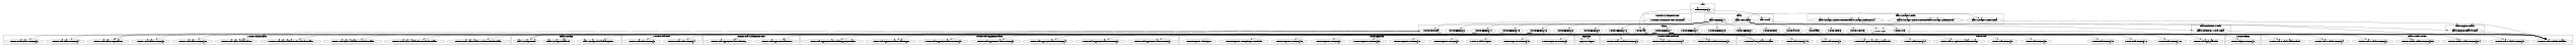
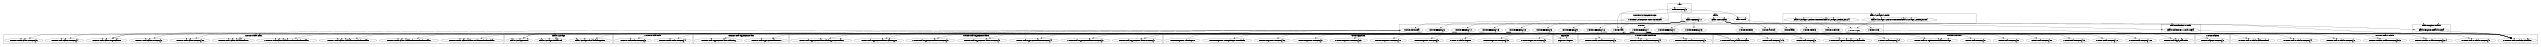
  digraph {
    "Mouse::Meta::Attribute::BEGIN@4"
    "Mouse::Meta::Attribute::BEGIN@6"
    "Mouse::Meta::Attribute::BEGIN@2"
    "Hailo::Tokenizer::Words::meta"
    "Hailo::Storage::SQLite::__ANON__[Hailo/Storage/SQLite.pm:88]"
    "Hailo::Storage::SQLite::__ANON__[Hailo/Storage/SQLite.pm:24]"
-   "Hailo::Storage::SQLite::meta"
    "Mouse::Meta::Class::superclasses"
    "Mouse::Meta::Class::BEGIN@26"
    "Mouse::Meta::Class::add_attribute"
    "Mouse::Meta::Class::add_override_method_modifier"
    "Mouse::Meta::Class::BEGIN@6"
    "Mouse::Meta::Class::add_before_method_modifier"
    "Mouse::Meta::Class::add_after_method_modifier"
    "Mouse::Meta::Class::BEGIN@2"
    "Mouse::Meta::Class::add_around_method_modifier"
    "Mouse::Meta::Class::BEGIN@4"
    "Mouse::Meta::TypeConstraint::new"
    "Mouse::Meta::TypeConstraint::_identity"
    "main::BEGIN@6"
    "Mouse::Meta::Role::BEGIN@4"
    "Mouse::Meta::Role::BEGIN@2"
    "Mouse::Util::TypeConstraints::BEGIN@5"
    "Mouse::Util::TypeConstraints::class_type"
    "Mouse::Util::TypeConstraints::find_type_constraint"
    "Mouse::Util::TypeConstraints::BEGIN@8"
    "Mouse::Util::TypeConstraints::BEGIN@7"
    "Mouse::Util::TypeConstraints::BEGIN@2"
    "Mouse::Util::TypeConstraints::BEGIN@4"
    "Hailo::_new_class"
    "Hailo::meta"
    "Hailo::BEGIN@11"
    "MouseX::StrictConstructor::init_meta"
    "Hailo::Storage::meta"
    "Hailo::Storage::_build_dbd_options"
    "Hailo::Storage::initialized"
-   "Mouse::BEGIN@11"
    "Mouse::with"
    "Mouse::BEGIN@17"
    "Mouse::has"
    "Mouse::super"
    "Mouse::override"
    "Mouse::around"
    "Mouse::BEGIN@14"
    "Mouse::BEGIN@15"
    "Mouse::extends"
    "Mouse::BEGIN@2"
    "Mouse::BEGIN@16"
    "Mouse::BEGIN@18"
    "Mouse::BEGIN@4"
    "Mouse::init_meta"
    "Mouse::BEGIN@8"
    "Mouse::BEGIN@13"
    "Mouse::before"
    "Mouse::after"
    "Mouse::BEGIN@9"
    "Mouse::Object::BEGIN@2"
    "Mouse::Util::BEGIN@13"
+   "Mouse::Util::BEGIN@80"
    "Mouse::Util::apply_all_roles"
    "Mouse::Util::BEGIN@81"
    "Mouse::Util::__register_metaclass_storage"
    "Mouse::Util::_try_load_one_class"
    "Mouse::Util::BEGIN@14"
    "Mouse::Util::generate_can_predicate_for"
    "Mouse::Util::BEGIN@2"
    "Mouse::Util::BEGIN@142"
    "Mouse::Util::BEGIN@128"
    "Mouse::Util::BEGIN@12"
    "Mouse::Util::BEGIN@20"
    "Exporter::import"
    "Mouse::Exporter::BEGIN@10"
    "Mouse::Exporter::setup_import_methods"
    "Mouse::Exporter::BEGIN@231"
    "Mouse::Exporter::BEGIN@2"
    "Mouse::Exporter::BEGIN@96"
    "Mouse::Exporter::BEGIN@5"
    "Mouse::Exporter::do_import"
    "Mouse::Exporter::BEGIN@13"
    n80 [label="Mouse::Module::import"]
    "Mouse::Exporter::BEGIN@3"
    "Hailo::Engine::Default::meta"
    "Mouse::Meta::Module::BEGIN@2"
    "Mouse::Meta::Module::BEGIN@4"
    "Mouse::Meta::Module::initialize"
    "Mouse::Meta::Module::BEGIN@224"
    "Mouse::Meta::Module::BEGIN@303"
    "Mouse::Meta::Module::add_method"
    "Mouse::Meta::Module::BEGIN@5"
    subgraph cluster_1 {
      label="Mouse::Meta::Attribute"
      "Mouse::Meta::Attribute::BEGIN@4"
      "Mouse::Meta::Attribute::BEGIN@6"
      "Mouse::Meta::Attribute::BEGIN@2"
    }
    subgraph cluster_2 {
      label="Hailo::Tokenizer::Words"
      "Hailo::Tokenizer::Words::meta"
    }
    subgraph cluster_3 {
      label="Hailo::Storage::SQLite"
      "Hailo::Storage::SQLite::__ANON__[Hailo/Storage/SQLite.pm:88]"
      "Hailo::Storage::SQLite::__ANON__[Hailo/Storage/SQLite.pm:24]"
-     "Hailo::Storage::SQLite::meta"
    }
    subgraph cluster_4 {
-     label="Mouse::Object::Class"
+     label="Mouse::Meta::Class"
      "Mouse::Meta::Class::superclasses"
      "Mouse::Meta::Class::BEGIN@26"
      "Mouse::Meta::Class::add_attribute"
      "Mouse::Meta::Class::add_override_method_modifier"
      "Mouse::Meta::Class::BEGIN@6"
      "Mouse::Meta::Class::add_before_method_modifier"
      "Mouse::Meta::Class::add_after_method_modifier"
      "Mouse::Meta::Class::BEGIN@2"
      "Mouse::Meta::Class::add_around_method_modifier"
      "Mouse::Meta::Class::BEGIN@4"
    }
    subgraph cluster_5 {
-     label="Mouse::Meta::StrictConstructor"
+     label="Mouse::Meta::TypeConstraint"
      "Mouse::Meta::TypeConstraint::new"
      "Mouse::Meta::TypeConstraint::_identity"
    }
    subgraph cluster_6 {
      label=main
      "main::BEGIN@6"
    }
    subgraph cluster_7 {
      label="Mouse::Meta::Role"
      "Mouse::Meta::Role::BEGIN@4"
      "Mouse::Meta::Role::BEGIN@2"
    }
    subgraph cluster_8 {
      label="Mouse::Util::TypeConstraints"
      "Mouse::Util::TypeConstraints::BEGIN@5"
      "Mouse::Util::TypeConstraints::class_type"
      "Mouse::Util::TypeConstraints::find_type_constraint"
      "Mouse::Util::TypeConstraints::BEGIN@8"
      "Mouse::Util::TypeConstraints::BEGIN@7"
      "Mouse::Util::TypeConstraints::BEGIN@2"
      "Mouse::Util::TypeConstraints::BEGIN@4"
    }
    subgraph cluster_9 {
      label=Hailo
      "Hailo::_new_class"
      "Hailo::meta"
      "Hailo::BEGIN@11"
    }
    subgraph cluster_10 {
      label="MouseX::StrictConstructor"
      "MouseX::StrictConstructor::init_meta"
    }
    subgraph cluster_11 {
      label="Hailo::Storage"
      "Hailo::Storage::meta"
      "Hailo::Storage::_build_dbd_options"
      "Hailo::Storage::initialized"
    }
    subgraph cluster_12 {
-     label=Object
-     "Mouse::BEGIN@11"
+     label=Mouse
      "Mouse::with"
      "Mouse::BEGIN@17"
      "Mouse::has"
      "Mouse::super"
      "Mouse::override"
      "Mouse::around"
      "Mouse::BEGIN@14"
      "Mouse::BEGIN@15"
      "Mouse::extends"
      "Mouse::BEGIN@2"
      "Mouse::BEGIN@16"
      "Mouse::BEGIN@18"
      "Mouse::BEGIN@4"
      "Mouse::init_meta"
      "Mouse::BEGIN@8"
      "Mouse::BEGIN@13"
      "Mouse::before"
      "Mouse::after"
      "Mouse::BEGIN@9"
    }
    subgraph cluster_13 {
      label="Mouse::Object"
      "Mouse::Object::BEGIN@2"
    }
    subgraph cluster_14 {
-     label="Mouse::Util"
+     label="Mouse::MouseX"
      "Mouse::Util::BEGIN@13"
+     "Mouse::Util::BEGIN@80"
      "Mouse::Util::apply_all_roles"
      "Mouse::Util::BEGIN@81"
      "Mouse::Util::__register_metaclass_storage"
      "Mouse::Util::_try_load_one_class"
      "Mouse::Util::BEGIN@14"
      "Mouse::Util::generate_can_predicate_for"
      "Mouse::Util::BEGIN@2"
      "Mouse::Util::BEGIN@142"
      "Mouse::Util::BEGIN@128"
      "Mouse::Util::BEGIN@12"
      "Mouse::Util::BEGIN@20"
    }
    subgraph cluster_15 {
      label=Exporter
      "Exporter::import"
    }
    subgraph cluster_16 {
      label="Mouse::Exporter"
      "Mouse::Exporter::BEGIN@10"
      "Mouse::Exporter::setup_import_methods"
      "Mouse::Exporter::BEGIN@231"
      "Mouse::Exporter::BEGIN@2"
      "Mouse::Exporter::BEGIN@96"
      "Mouse::Exporter::BEGIN@5"
      "Mouse::Exporter::do_import"
      "Mouse::Exporter::BEGIN@13"
      n80
      "Mouse::Exporter::BEGIN@3"
    }
    subgraph cluster_17 {
      label="Hailo::Engine::Default"
      "Hailo::Engine::Default::meta"
    }
    subgraph cluster_18 {
-     label="Hailo::Meta::Module"
+     label="Mouse::Meta::Module"
      "Mouse::Meta::Module::BEGIN@2"
      "Mouse::Meta::Module::BEGIN@4"
      "Mouse::Meta::Module::initialize"
      "Mouse::Meta::Module::BEGIN@224"
      "Mouse::Meta::Module::BEGIN@303"
      "Mouse::Meta::Module::add_method"
      "Mouse::Meta::Module::BEGIN@5"
    }
    "Hailo::Tokenizer::Words::meta" -> "Mouse::Meta::Module::initialize"
    "Hailo::Storage::SQLite::__ANON__[Hailo/Storage/SQLite.pm:88]" -> "Mouse::super"
    "Hailo::Storage::SQLite::__ANON__[Hailo/Storage/SQLite.pm:24]" -> "Mouse::super"
-   "Hailo::Storage::SQLite::meta" -> "Mouse::Meta::Module::initialize"
    "main::BEGIN@6" -> "Hailo::meta"
    "main::BEGIN@6" -> "Mouse::has"
    "Hailo::_new_class" -> "Hailo::Tokenizer::Words::meta"
-   "Hailo::_new_class" -> "Hailo::Storage::SQLite::meta"
    "Hailo::_new_class" -> "Mouse::with"
    "Hailo::_new_class" -> "Mouse::has"
    "Hailo::_new_class" -> "Mouse::override"
    "Hailo::_new_class" -> "Mouse::around"
    "Hailo::_new_class" -> "Mouse::extends"
    "Hailo::_new_class" -> "Mouse::before"
    "Hailo::_new_class" -> "Mouse::after"
    "Hailo::_new_class" -> "Hailo::Engine::Default::meta"
    "Hailo::meta" -> "Mouse::Meta::Module::initialize"
-   "Hailo::BEGIN@11" -> "Mouse::BEGIN@11"
    "Hailo::BEGIN@11" -> "Mouse::BEGIN@17"
    "Hailo::BEGIN@11" -> "Mouse::BEGIN@14"
    "Hailo::BEGIN@11" -> "Mouse::BEGIN@15"
    "Hailo::BEGIN@11" -> "Mouse::BEGIN@2"
    "Hailo::BEGIN@11" -> "Mouse::BEGIN@16"
    "Hailo::BEGIN@11" -> "Mouse::BEGIN@18"
    "Hailo::BEGIN@11" -> "Mouse::BEGIN@4"
    "Hailo::BEGIN@11" -> "Mouse::BEGIN@8"
    "Hailo::BEGIN@11" -> "Mouse::BEGIN@13"
    "Hailo::BEGIN@11" -> "Mouse::BEGIN@9"
    "MouseX::StrictConstructor::init_meta" -> "Mouse::init_meta"
    "Hailo::Storage::meta" -> "Mouse::Meta::Module::initialize"
    "Mouse::with" -> "Mouse::Util::apply_all_roles"
    "Mouse::BEGIN@17" -> "Mouse::Object::BEGIN@2"
    "Mouse::has" -> "Mouse::Meta::Class::add_attribute"
    "Mouse::has" -> "Mouse::Meta::Module::initialize"
    "Mouse::super" -> "Hailo::Storage::_build_dbd_options"
    "Mouse::super" -> "Hailo::Storage::initialized"
    "Mouse::override" -> "Mouse::Meta::Class::add_override_method_modifier"
    "Mouse::override" -> "Mouse::Meta::Module::initialize"
    "Mouse::around" -> "Mouse::Meta::Class::add_around_method_modifier"
    "Mouse::around" -> "Mouse::Meta::Module::initialize"
    "Mouse::BEGIN@14" -> "Mouse::Meta::Class::BEGIN@26"
    "Mouse::BEGIN@14" -> "Mouse::Meta::Class::BEGIN@6"
    "Mouse::BEGIN@14" -> "Mouse::Meta::Class::BEGIN@2"
    "Mouse::BEGIN@14" -> "Mouse::Meta::Class::BEGIN@4"
    "Mouse::BEGIN@15" -> "Mouse::Meta::Role::BEGIN@4"
    "Mouse::BEGIN@15" -> "Mouse::Meta::Role::BEGIN@2"
    "Mouse::extends" -> "Mouse::Meta::Class::superclasses"
    "Mouse::extends" -> "Mouse::Meta::Module::initialize"
    "Mouse::BEGIN@16" -> "Mouse::Meta::Attribute::BEGIN@4"
    "Mouse::BEGIN@16" -> "Mouse::Meta::Attribute::BEGIN@6"
    "Mouse::BEGIN@16" -> "Mouse::Meta::Attribute::BEGIN@2"
    "Mouse::BEGIN@18" -> "Mouse::Meta::TypeConstraint::new"
    "Mouse::BEGIN@18" -> "Mouse::Util::TypeConstraints::BEGIN@5"
    "Mouse::BEGIN@18" -> "Mouse::Util::TypeConstraints::BEGIN@8"
    "Mouse::BEGIN@18" -> "Mouse::Util::TypeConstraints::BEGIN@7"
    "Mouse::BEGIN@18" -> "Mouse::Util::TypeConstraints::BEGIN@2"
    "Mouse::BEGIN@18" -> "Mouse::Util::TypeConstraints::BEGIN@4"
    "Mouse::BEGIN@18" -> "Mouse::Exporter::setup_import_methods"
    "Mouse::BEGIN@4" -> "Mouse::Util::BEGIN@13"
+   "Mouse::BEGIN@4" -> "Mouse::Util::BEGIN@80"
    "Mouse::BEGIN@4" -> "Mouse::Util::BEGIN@81"
    "Mouse::BEGIN@4" -> "Mouse::Util::__register_metaclass_storage"
    "Mouse::BEGIN@4" -> "Mouse::Util::BEGIN@14"
    "Mouse::BEGIN@4" -> "Mouse::Util::generate_can_predicate_for"
    "Mouse::BEGIN@4" -> "Mouse::Util::BEGIN@2"
    "Mouse::BEGIN@4" -> "Mouse::Util::BEGIN@142"
    "Mouse::BEGIN@4" -> "Mouse::Util::BEGIN@128"
    "Mouse::BEGIN@4" -> "Mouse::Util::BEGIN@12"
    "Mouse::BEGIN@4" -> "Mouse::Util::BEGIN@20"
    "Mouse::BEGIN@4" -> "Mouse::Exporter::BEGIN@10"
    "Mouse::BEGIN@4" -> "Mouse::Exporter::BEGIN@231"
    "Mouse::BEGIN@4" -> "Mouse::Exporter::BEGIN@2"
    "Mouse::BEGIN@4" -> "Mouse::Exporter::BEGIN@96"
    "Mouse::BEGIN@4" -> "Mouse::Exporter::BEGIN@5"
    "Mouse::BEGIN@4" -> "Mouse::Exporter::BEGIN@13"
    "Mouse::BEGIN@4" -> n80
    "Mouse::BEGIN@4" -> "Mouse::Exporter::BEGIN@3"
    "Mouse::BEGIN@4" -> "Mouse::Meta::Module::BEGIN@2"
    "Mouse::BEGIN@4" -> "Mouse::Meta::Module::BEGIN@4"
    "Mouse::BEGIN@4" -> "Mouse::Meta::Module::BEGIN@224"
    "Mouse::BEGIN@4" -> "Mouse::Meta::Module::BEGIN@303"
    "Mouse::BEGIN@4" -> "Mouse::Meta::Module::BEGIN@5"
    "Mouse::init_meta" -> "Mouse::Meta::Class::superclasses"
    "Mouse::init_meta" -> "Mouse::Meta::TypeConstraint::_identity"
    "Mouse::init_meta" -> "Mouse::Util::TypeConstraints::class_type"
    "Mouse::init_meta" -> "Mouse::Util::TypeConstraints::find_type_constraint"
    "Mouse::init_meta" -> "Mouse::Meta::Module::initialize"
    "Mouse::init_meta" -> "Mouse::Meta::Module::add_method"
    "Mouse::BEGIN@8" -> "Exporter::import"
    "Mouse::before" -> "Mouse::Meta::Class::add_before_method_modifier"
    "Mouse::before" -> "Mouse::Meta::Module::initialize"
    "Mouse::after" -> "Mouse::Meta::Class::add_after_method_modifier"
    "Mouse::after" -> "Mouse::Meta::Module::initialize"
    "Mouse::BEGIN@9" -> "Exporter::import"
    "Mouse::Util::_try_load_one_class" -> "Hailo::Storage::meta"
    "Mouse::Util::_try_load_one_class" -> "Mouse::has"
    "Mouse::Exporter::do_import" -> "Mouse::init_meta"
    "Hailo::Engine::Default::meta" -> "Mouse::Meta::Module::initialize"
  }
